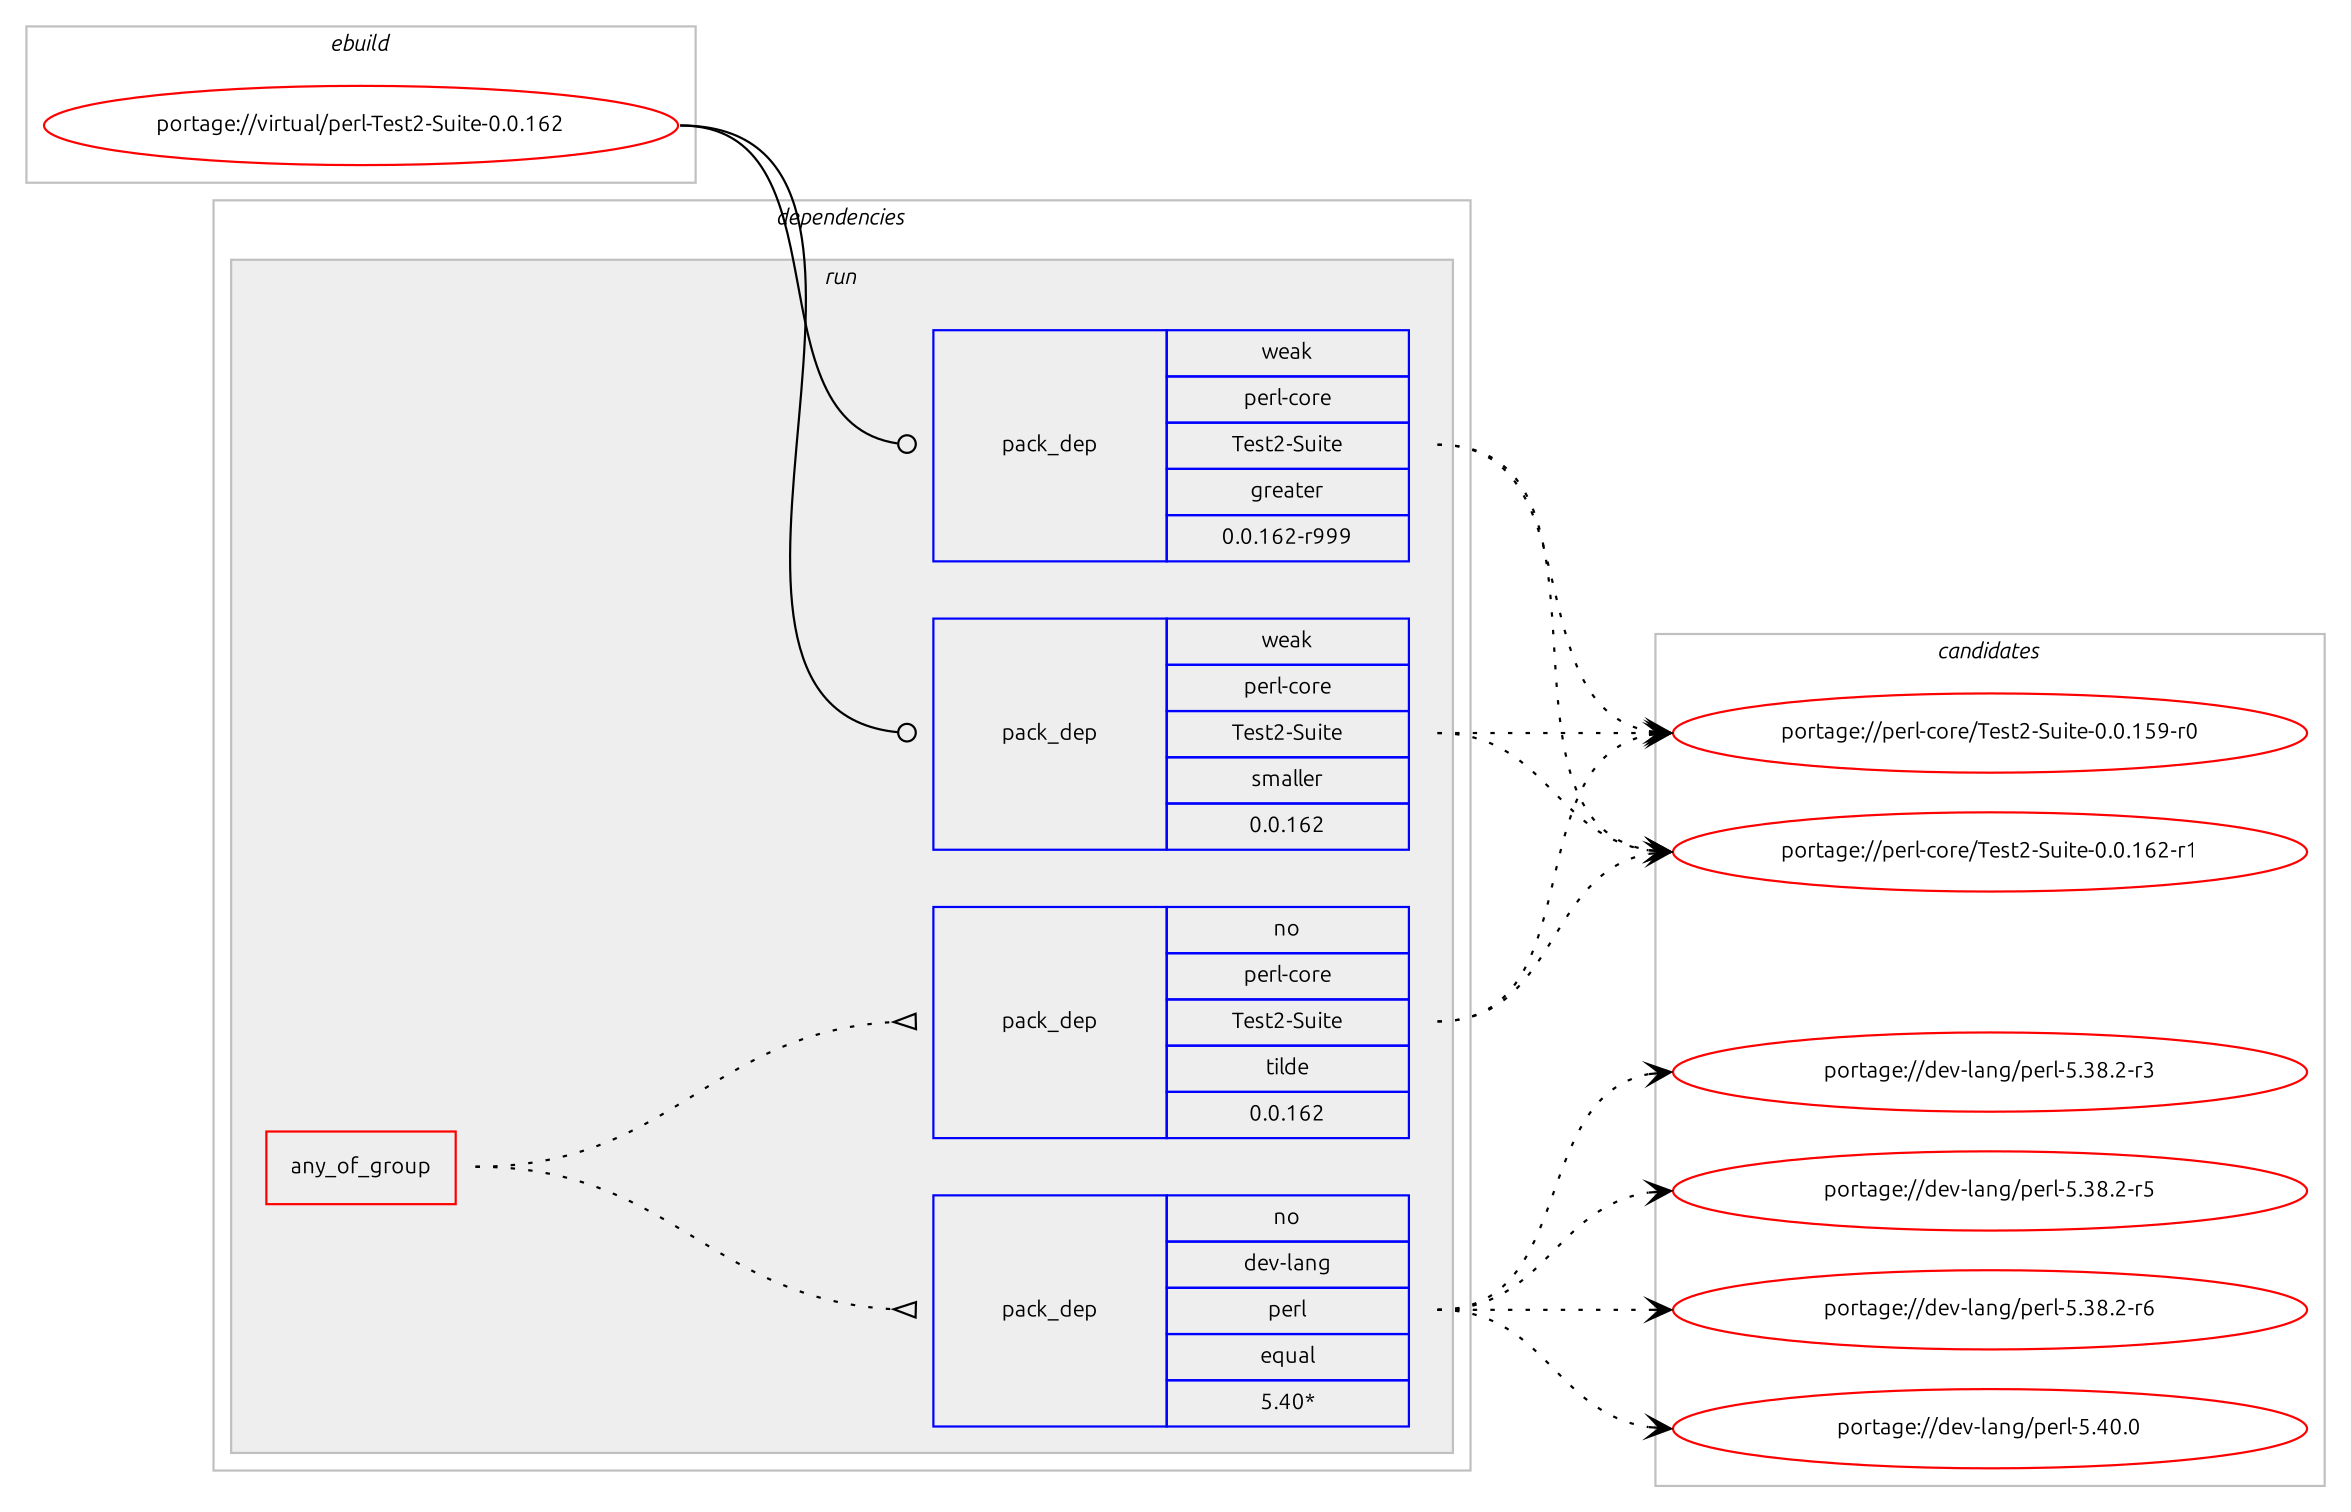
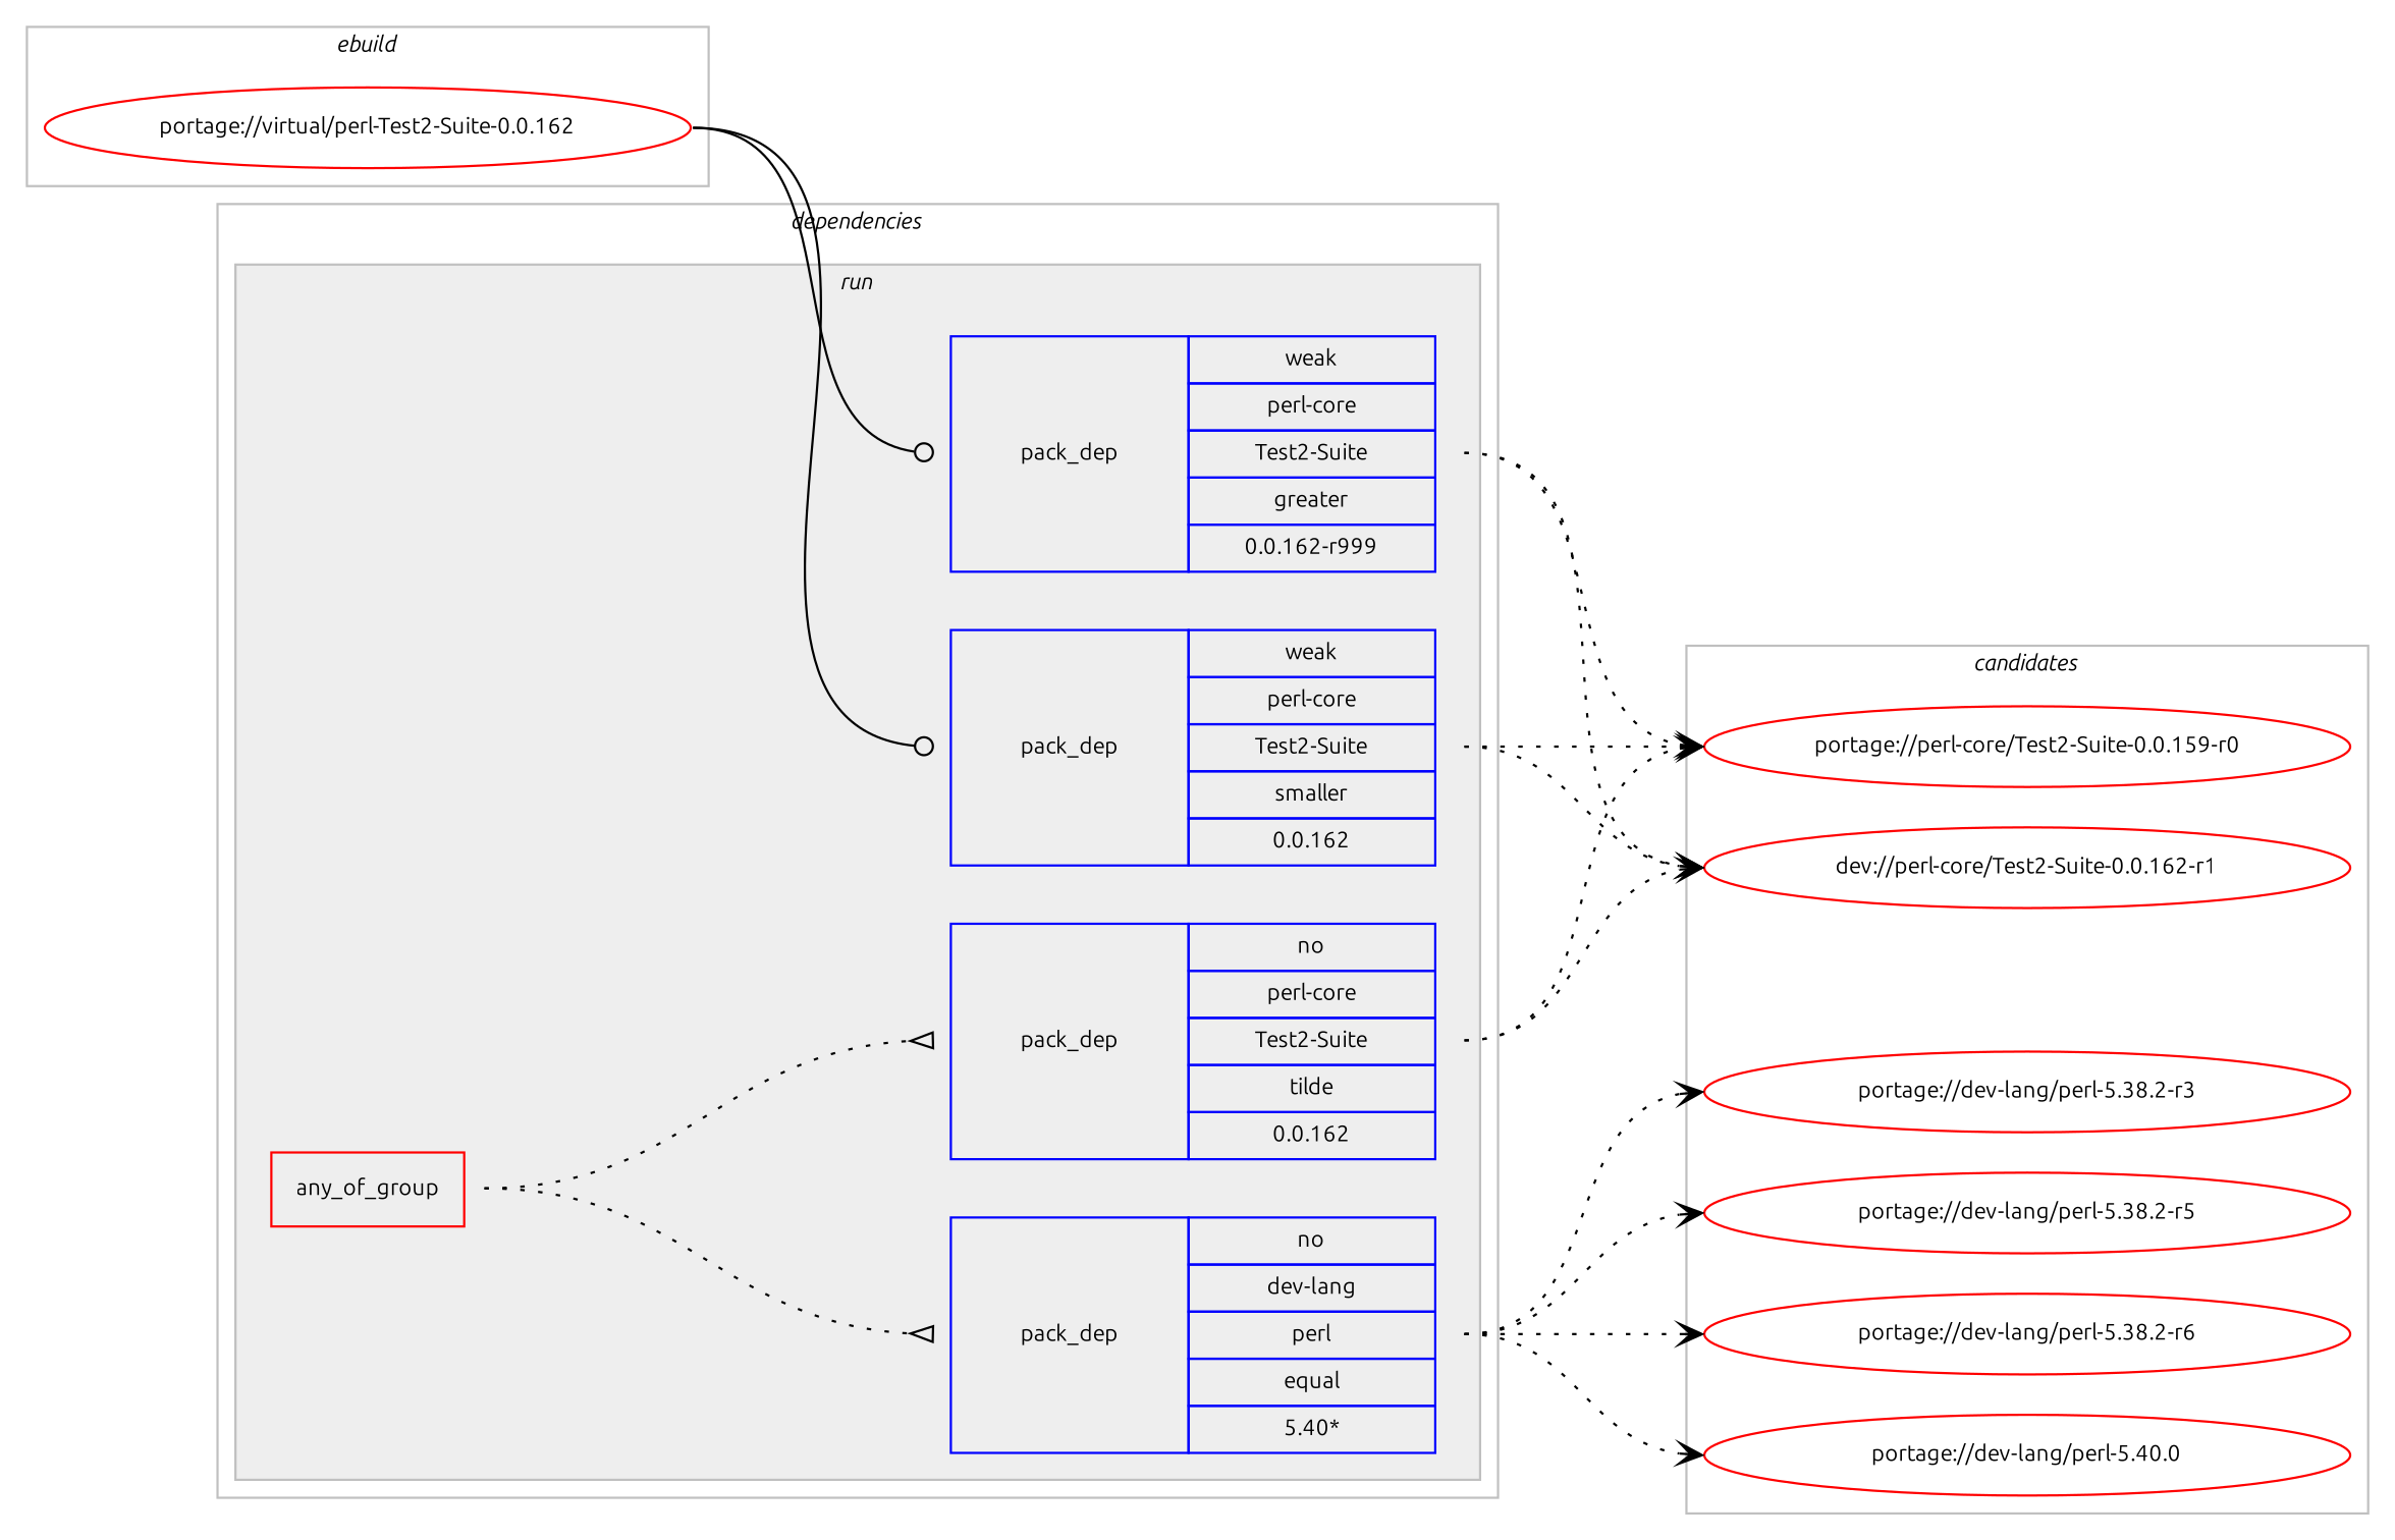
  digraph {
    compound=true
    concentrate=true
    fontname=Ubuntu
    fontsize=10
    newrank=true
    rankdir=LR
    ranksep=1.5
    node [color=red fontname=Ubuntu fontsize=10]
    edge [arrowhead=vee fontname=Ubuntu headport=w style=dotted tailport=e weight=100]
    n1 [label="portage://virtual/perl-Test2-Suite-0.0.162" width=4]
    n2 [color=blue label=<<TABLE BORDER="0" CELLBORDER="1" CELLSPACING="0" CELLPADDING="4" WIDTH="220"><TR><TD ROWSPAN="6" CELLPADDING="30">pack_dep</TD></TR><TR><TD WIDTH="110">no</TD></TR><TR><TD>dev-lang</TD></TR><TR><TD>perl</TD></TR><TR><TD>equal</TD></TR><TR><TD>5.40*</TD></TR></TABLE>> shape=none]
    n3 [color=blue label=<<TABLE BORDER="0" CELLBORDER="1" CELLSPACING="0" CELLPADDING="4" WIDTH="220"><TR><TD ROWSPAN="6" CELLPADDING="30">pack_dep</TD></TR><TR><TD WIDTH="110">no</TD></TR><TR><TD>perl-core</TD></TR><TR><TD>Test2-Suite</TD></TR><TR><TD>tilde</TD></TR><TR><TD>0.0.162</TD></TR></TABLE>> shape=none]
    n4 [label=<<TABLE BORDER="0" CELLBORDER="1" CELLSPACING="0" CELLPADDING="4"><TR><TD CELLPADDING="10">any_of_group</TD></TR></TABLE>> shape=none]
    n5 [color=blue label=<<TABLE BORDER="0" CELLBORDER="1" CELLSPACING="0" CELLPADDING="4" WIDTH="220"><TR><TD ROWSPAN="6" CELLPADDING="30">pack_dep</TD></TR><TR><TD WIDTH="110">weak</TD></TR><TR><TD>perl-core</TD></TR><TR><TD>Test2-Suite</TD></TR><TR><TD>greater</TD></TR><TR><TD>0.0.162-r999</TD></TR></TABLE>> shape=none]
    n6 [color=blue label=<<TABLE BORDER="0" CELLBORDER="1" CELLSPACING="0" CELLPADDING="4" WIDTH="220"><TR><TD ROWSPAN="6" CELLPADDING="30">pack_dep</TD></TR><TR><TD WIDTH="110">weak</TD></TR><TR><TD>perl-core</TD></TR><TR><TD>Test2-Suite</TD></TR><TR><TD>smaller</TD></TR><TR><TD>0.0.162</TD></TR></TABLE>> shape=none]
    n7 [label="portage://dev-lang/perl-5.38.2-r3" width=4]
    n8 [label="portage://dev-lang/perl-5.38.2-r5" width=4]
    n9 [label="portage://dev-lang/perl-5.38.2-r6" width=4]
    n10 [label="portage://dev-lang/perl-5.40.0" width=4]
    n11 [label="portage://perl-core/Test2-Suite-0.0.159-r0" width=4]
-   n12 [label="portage://perl-core/Test2-Suite-0.0.162-r1" width=4]
+   n12 [label="dev://perl-core/Test2-Suite-0.0.162-r1" width=4]
    subgraph cluster_1 {
      color=gray
      label=<<i>ebuild</i>>
      rank=same
      n1
    }
    subgraph cluster_2 {
      color=gray
      label=<<i>dependencies</i>>
      subgraph cluster_3 {
        color=gray
        fillcolor="#eeeeee"
        label=<<i>compile</i>>
        style=filled
      }
      subgraph cluster_4 {
        color=gray
        fillcolor="#eeeeee"
        label=<<i>compile and run</i>>
        style=filled
      }
      subgraph cluster_5 {
        color=gray
        fillcolor="#eeeeee"
        label=<<i>run</i>>
        style=filled
        subgraph sub_6 {
          color=gray
          fillcolor="#eeeeee"
          label=<<i>run</i>>
          style=filled
          n4
          subgraph sub_7 {
            color=gray
            fillcolor="#eeeeee"
            label=<<i>run</i>>
            style=filled
            n2
          }
          subgraph sub_8 {
            color=gray
            fillcolor="#eeeeee"
            label=<<i>run</i>>
            style=filled
            n3
          }
        }
        subgraph sub_9 {
          color=gray
          fillcolor="#eeeeee"
          label=<<i>run</i>>
          style=filled
          n5
        }
        subgraph sub_10 {
          color=gray
          fillcolor="#eeeeee"
          label=<<i>run</i>>
          style=filled
          n6
        }
      }
    }
    subgraph cluster_11 {
      color=gray
      label=<<i>candidates</i>>
      rank=same
      subgraph sub_12 {
        color=black
        label=<<i>candidates</i>>
        nodesep=1
        rank=same
        n7
        n8
        n9
        n10
      }
      subgraph sub_13 {
        color=black
        label=<<i>candidates</i>>
        nodesep=1
        rank=same
        n11
        n12
      }
      subgraph sub_14 {
        color=black
        label=<<i>candidates</i>>
        nodesep=1
        rank=same
        n11
        n12
      }
      subgraph sub_15 {
        color=black
        label=<<i>candidates</i>>
        nodesep=1
        rank=same
        n11
        n12
      }
    }
    n1 -> n5 [arrowhead=odot style=solid weight=20]
    n1 -> n6 [arrowhead=odot style=solid weight=20]
    n2 -> n7
    n2 -> n8
    n2 -> n9
    n2 -> n10
    n3 -> n11
    n3 -> n12
    n4 -> n2 [arrowhead=oinv weight=20]
    n4 -> n3 [arrowhead=oinv weight=20]
    n5 -> n11
    n5 -> n12
    n6 -> n11
    n6 -> n12
  }
